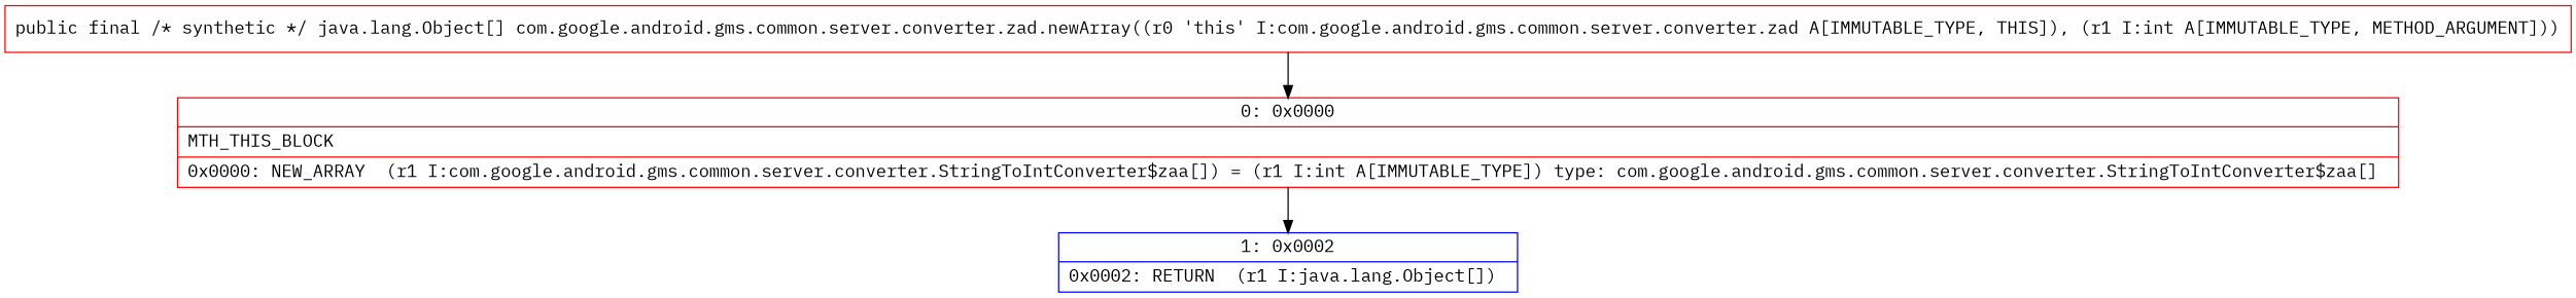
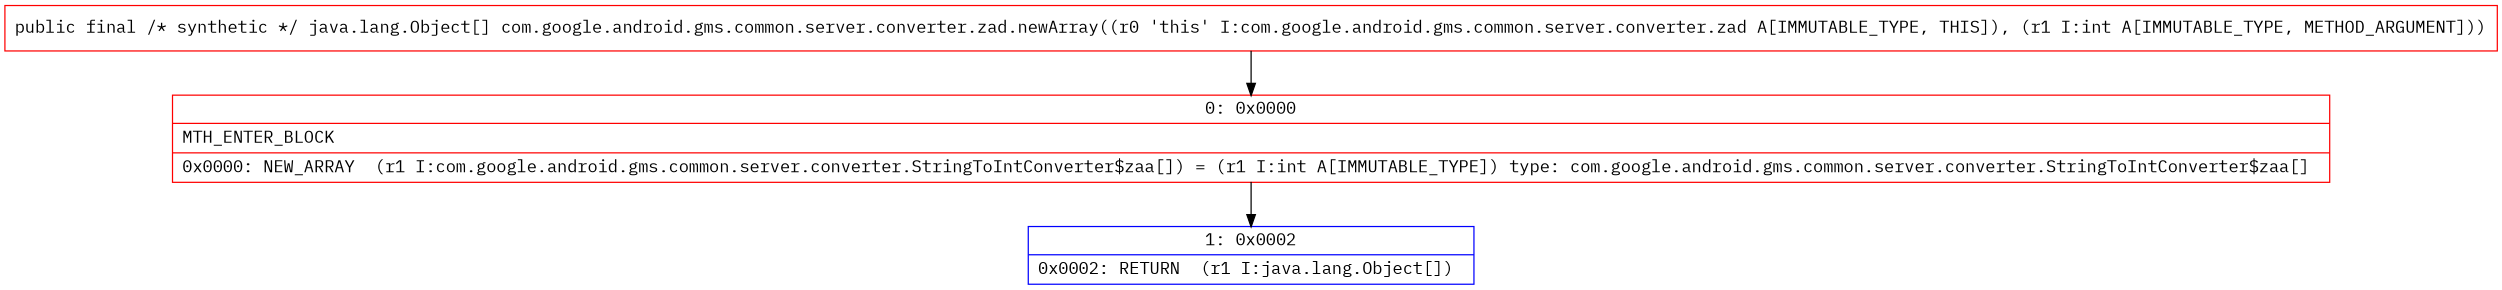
  digraph {
    fontname="IBM Plex Mono"
    node [shape=record color=red fontname="IBM Plex Mono"]
    edge [fontname="IBM Plex Mono"]
-   n1 [label="{0\:\ 0x0000|MTH_THIS_BLOCK\l|0x0000: NEW_ARRAY  (r1 I:com.google.android.gms.common.server.converter.StringToIntConverter$zaa[]) = (r1 I:int A[IMMUTABLE_TYPE]) type: com.google.android.gms.common.server.converter.StringToIntConverter$zaa[] \l}"]
+   n1 [label="{0\:\ 0x0000|MTH_ENTER_BLOCK\l|0x0000: NEW_ARRAY  (r1 I:com.google.android.gms.common.server.converter.StringToIntConverter$zaa[]) = (r1 I:int A[IMMUTABLE_TYPE]) type: com.google.android.gms.common.server.converter.StringToIntConverter$zaa[] \l}"]
    n2 [label="{1\:\ 0x0002|0x0002: RETURN  (r1 I:java.lang.Object[]) \l}" color=blue]
    n3 [label="{public final \/* synthetic *\/ java.lang.Object[] com.google.android.gms.common.server.converter.zad.newArray((r0 'this' I:com.google.android.gms.common.server.converter.zad A[IMMUTABLE_TYPE, THIS]), (r1 I:int A[IMMUTABLE_TYPE, METHOD_ARGUMENT])) }"]
    n1 -> n2
    n3 -> n1
  }
